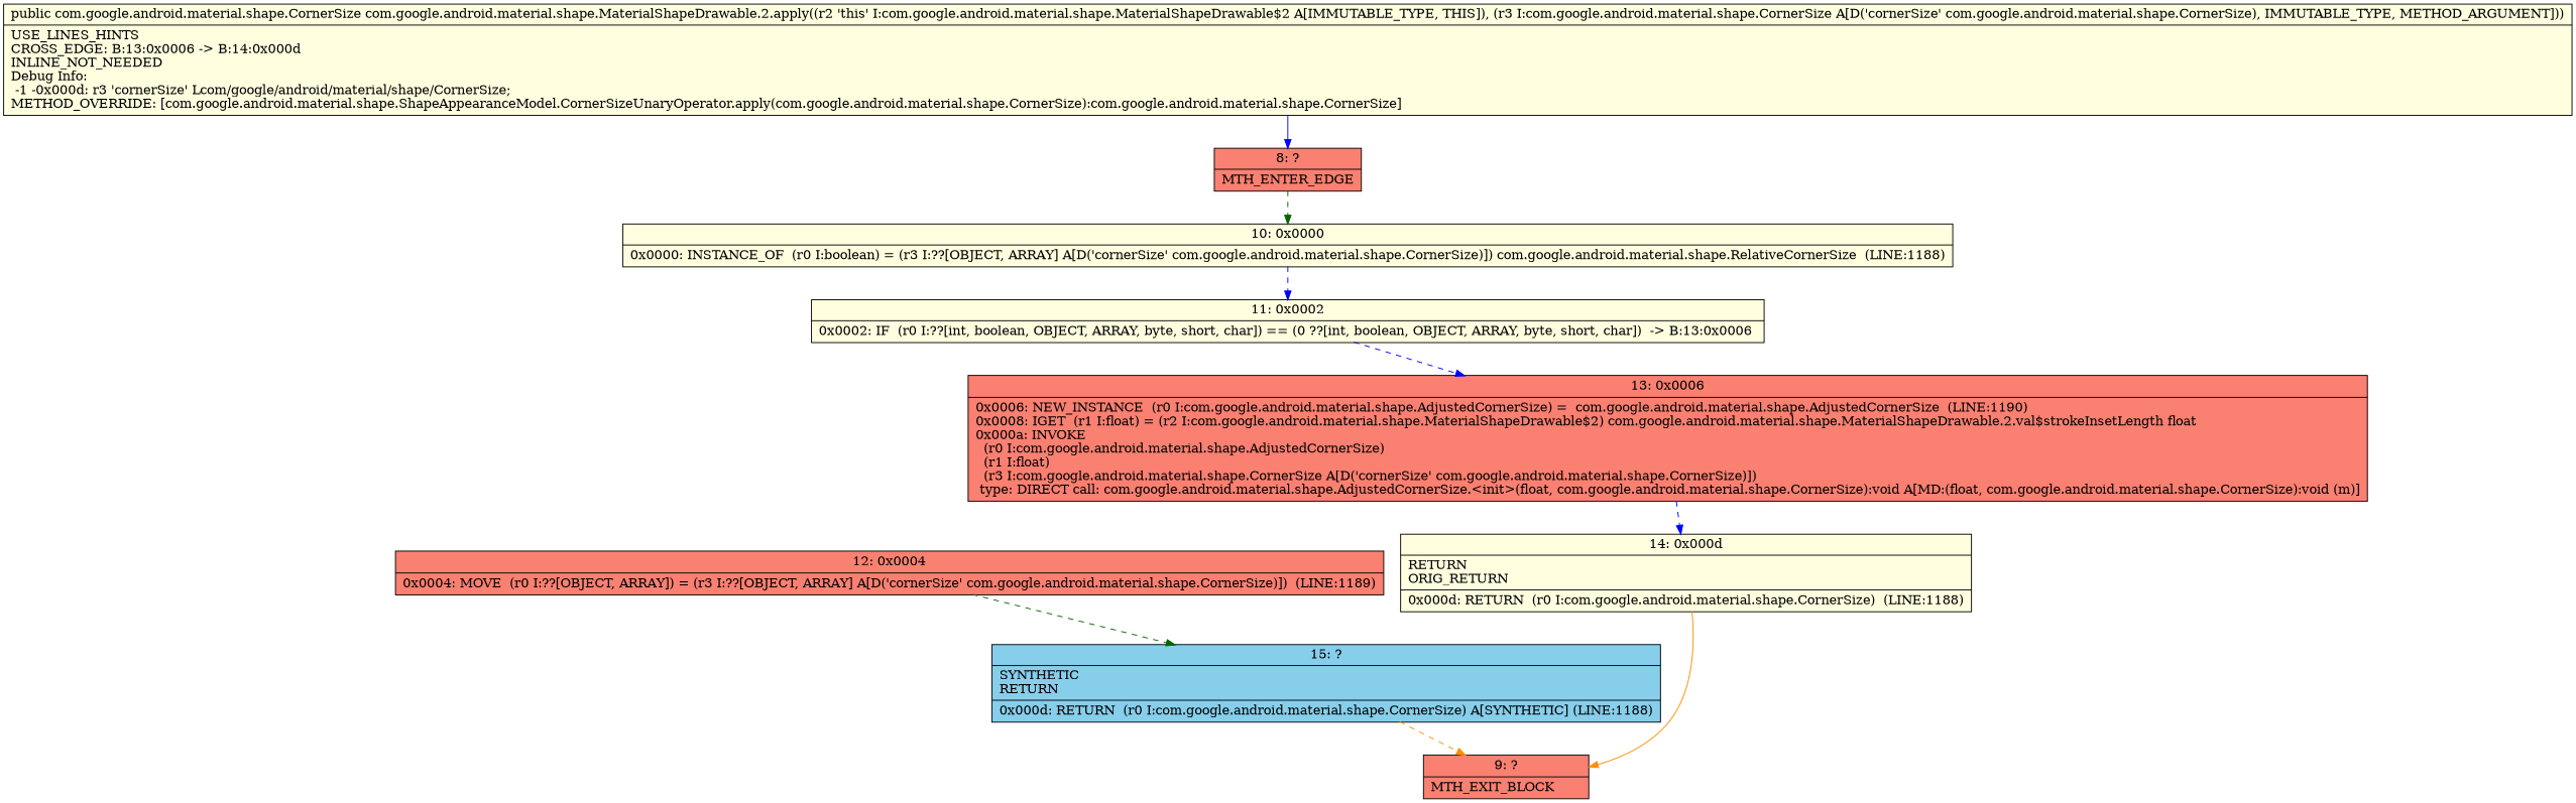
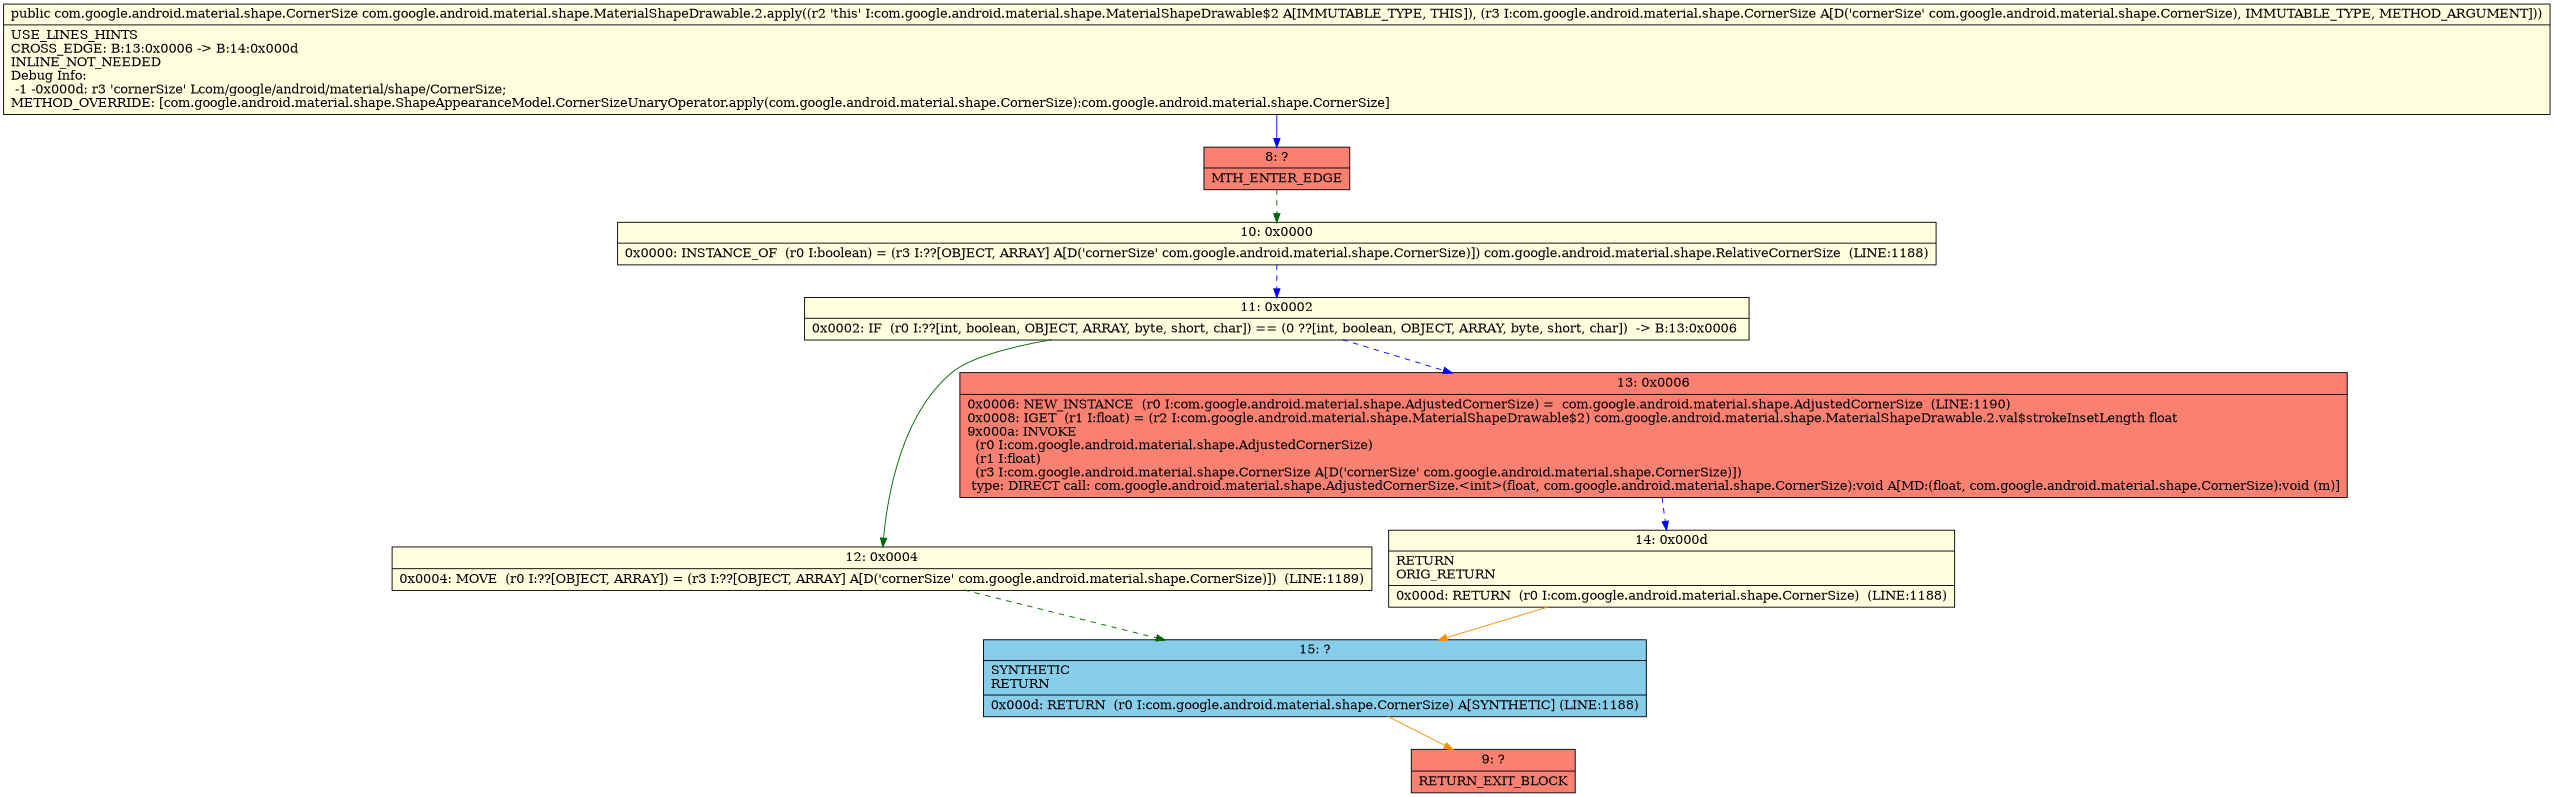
  digraph {
    node [fillcolor=lightyellow shape=record style=filled]
    edge [color=blue style=dashed]
    n1 [fillcolor=salmon label="{8\:\ ?|MTH_ENTER_EDGE\l}"]
    n2 [label="{10\:\ 0x0000|0x0000: INSTANCE_OF  (r0 I:boolean) = (r3 I:??[OBJECT, ARRAY] A[D('cornerSize' com.google.android.material.shape.CornerSize)]) com.google.android.material.shape.RelativeCornerSize  (LINE:1188)\l}"]
    n3 [label="{11\:\ 0x0002|0x0002: IF  (r0 I:??[int, boolean, OBJECT, ARRAY, byte, short, char]) == (0 ??[int, boolean, OBJECT, ARRAY, byte, short, char])  \-\> B:13:0x0006 \l}"]
-   n4 [fillcolor=salmon label="{12\:\ 0x0004|0x0004: MOVE  (r0 I:??[OBJECT, ARRAY]) = (r3 I:??[OBJECT, ARRAY] A[D('cornerSize' com.google.android.material.shape.CornerSize)])  (LINE:1189)\l}"]
-   n5 [fillcolor=salmon label="{13\:\ 0x0006|0x0006: NEW_INSTANCE  (r0 I:com.google.android.material.shape.AdjustedCornerSize) =  com.google.android.material.shape.AdjustedCornerSize  (LINE:1190)\l0x0008: IGET  (r1 I:float) = (r2 I:com.google.android.material.shape.MaterialShapeDrawable$2) com.google.android.material.shape.MaterialShapeDrawable.2.val$strokeInsetLength float \l0x000a: INVOKE  \l  (r0 I:com.google.android.material.shape.AdjustedCornerSize)\l  (r1 I:float)\l  (r3 I:com.google.android.material.shape.CornerSize A[D('cornerSize' com.google.android.material.shape.CornerSize)])\l type: DIRECT call: com.google.android.material.shape.AdjustedCornerSize.\<init\>(float, com.google.android.material.shape.CornerSize):void A[MD:(float, com.google.android.material.shape.CornerSize):void (m)]\l}"]
+   n4 [label="{12\:\ 0x0004|0x0004: MOVE  (r0 I:??[OBJECT, ARRAY]) = (r3 I:??[OBJECT, ARRAY] A[D('cornerSize' com.google.android.material.shape.CornerSize)])  (LINE:1189)\l}"]
+   n5 [fillcolor=salmon label="{13\:\ 0x0006|0x0006: NEW_INSTANCE  (r0 I:com.google.android.material.shape.AdjustedCornerSize) =  com.google.android.material.shape.AdjustedCornerSize  (LINE:1190)\l0x0008: IGET  (r1 I:float) = (r2 I:com.google.android.material.shape.MaterialShapeDrawable$2) com.google.android.material.shape.MaterialShapeDrawable.2.val$strokeInsetLength float \l9x000a: INVOKE  \l  (r0 I:com.google.android.material.shape.AdjustedCornerSize)\l  (r1 I:float)\l  (r3 I:com.google.android.material.shape.CornerSize A[D('cornerSize' com.google.android.material.shape.CornerSize)])\l type: DIRECT call: com.google.android.material.shape.AdjustedCornerSize.\<init\>(float, com.google.android.material.shape.CornerSize):void A[MD:(float, com.google.android.material.shape.CornerSize):void (m)]\l}"]
    n6 [fillcolor=skyblue label="{15\:\ ?|SYNTHETIC\lRETURN\l|0x000d: RETURN  (r0 I:com.google.android.material.shape.CornerSize) A[SYNTHETIC] (LINE:1188)\l}"]
    n7 [label="{14\:\ 0x000d|RETURN\lORIG_RETURN\l|0x000d: RETURN  (r0 I:com.google.android.material.shape.CornerSize)  (LINE:1188)\l}"]
-   n8 [fillcolor=salmon label="{9\:\ ?|MTH_EXIT_BLOCK\l}"]
+   n8 [fillcolor=salmon label="{9\:\ ?|RETURN_EXIT_BLOCK\l}"]
    n9 [label="{public com.google.android.material.shape.CornerSize com.google.android.material.shape.MaterialShapeDrawable.2.apply((r2 'this' I:com.google.android.material.shape.MaterialShapeDrawable$2 A[IMMUTABLE_TYPE, THIS]), (r3 I:com.google.android.material.shape.CornerSize A[D('cornerSize' com.google.android.material.shape.CornerSize), IMMUTABLE_TYPE, METHOD_ARGUMENT]))  | USE_LINES_HINTS\lCROSS_EDGE: B:13:0x0006 \-\> B:14:0x000d\lINLINE_NOT_NEEDED\lDebug Info:\l  \-1 \-0x000d: r3 'cornerSize' Lcom\/google\/android\/material\/shape\/CornerSize;\lMETHOD_OVERRIDE: [com.google.android.material.shape.ShapeAppearanceModel.CornerSizeUnaryOperator.apply(com.google.android.material.shape.CornerSize):com.google.android.material.shape.CornerSize]\l}"]
    n1 -> n2 [color=darkgreen]
    n2 -> n3
+   n3 -> n4 [color=darkgreen style=solid]
    n3 -> n5
    n4 -> n6 [color=darkgreen]
    n5 -> n7
-   n6 -> n8 [color=darkorange]
-   n7 -> n8 [color=darkorange style=solid]
+   n6 -> n8 [color=darkorange style=solid]
+   n7 -> n6 [color=darkorange style=solid]
    n9 -> n1 [style=solid]
  }
